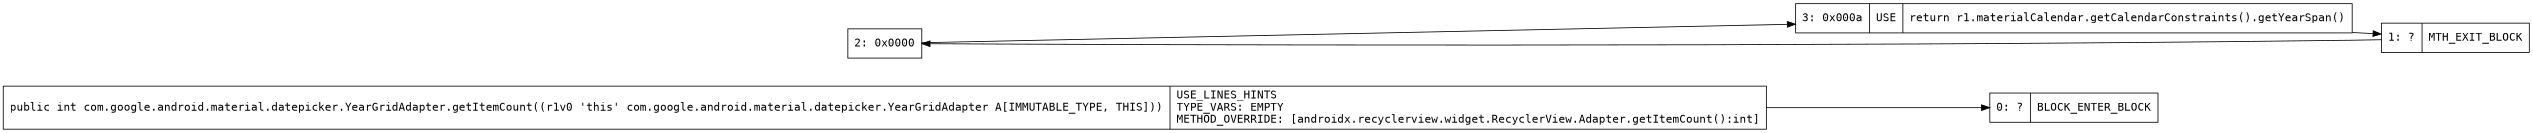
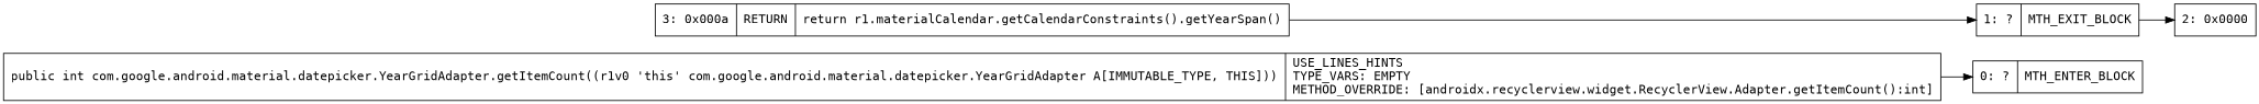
  digraph {
    fontname="DejaVu Sans Mono"
    rankdir=LR
    node [fontname="DejaVu Sans Mono" shape=record]
    edge [fontname="DejaVu Sans Mono"]
-   n1 [label="{0\:\ ?|BLOCK_ENTER_BLOCK\l}"]
+   n1 [label="{0\:\ ?|MTH_ENTER_BLOCK\l}"]
    n2 [label="{2\:\ 0x0000}"]
-   n3 [label="{3\:\ 0x000a|USE\l|return r1.materialCalendar.getCalendarConstraints().getYearSpan()\l}"]
+   n3 [label="{3\:\ 0x000a|RETURN\l|return r1.materialCalendar.getCalendarConstraints().getYearSpan()\l}"]
    n4 [label="{1\:\ ?|MTH_EXIT_BLOCK\l}"]
    n5 [label="{public int com.google.android.material.datepicker.YearGridAdapter.getItemCount((r1v0 'this' com.google.android.material.datepicker.YearGridAdapter A[IMMUTABLE_TYPE, THIS]))  | USE_LINES_HINTS\lTYPE_VARS: EMPTY\lMETHOD_OVERRIDE: [androidx.recyclerview.widget.RecyclerView.Adapter.getItemCount():int]\l}"]
-   n2 -> n3
    n3 -> n4
    n4 -> n2
    n5 -> n1
  }
